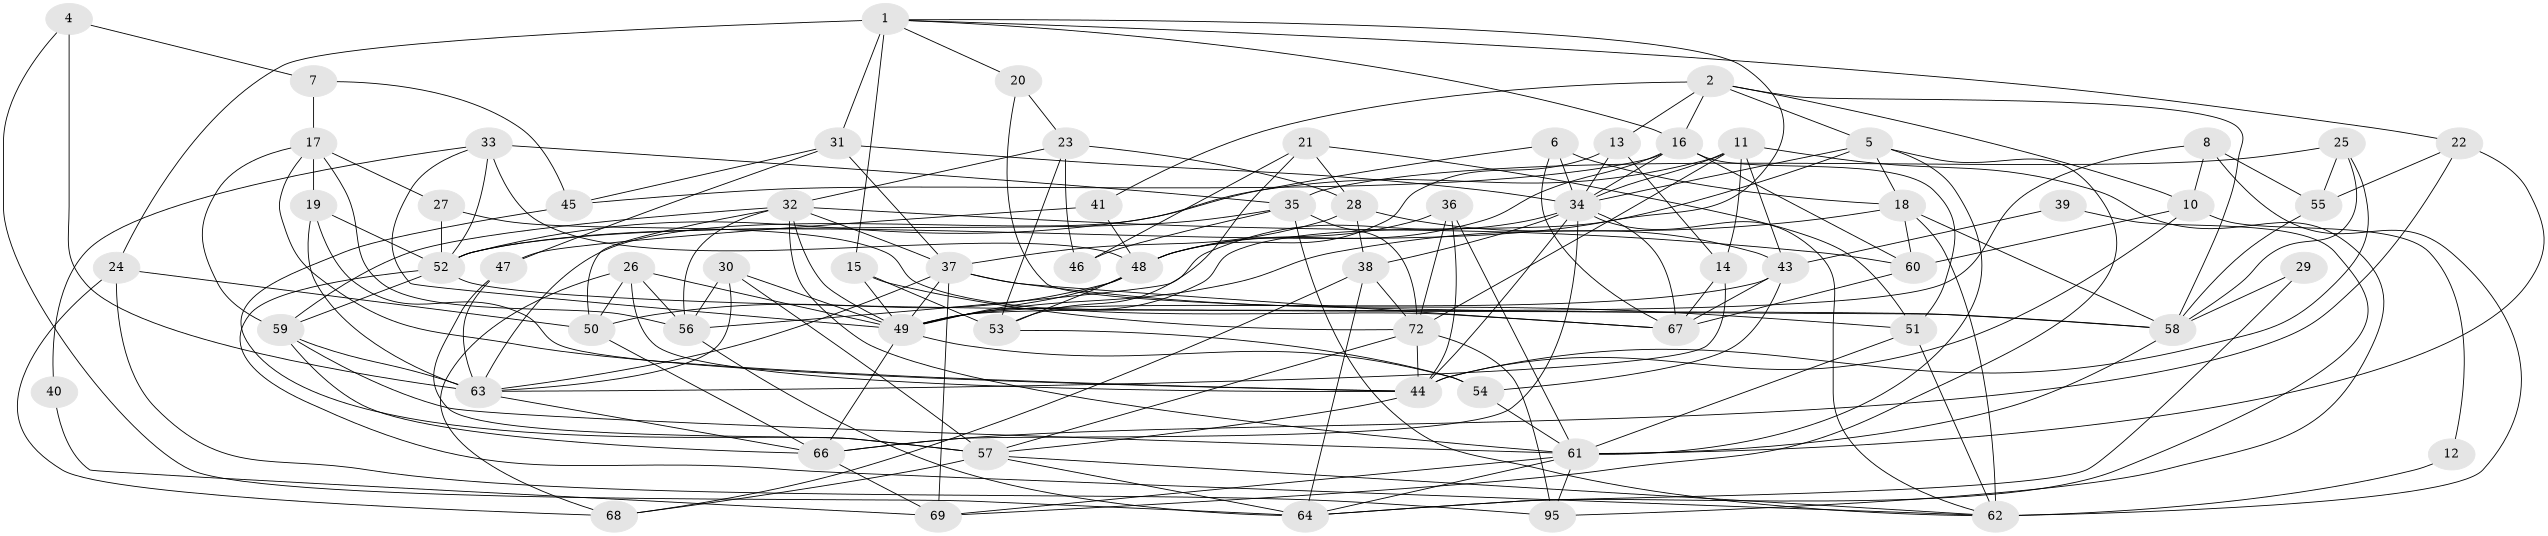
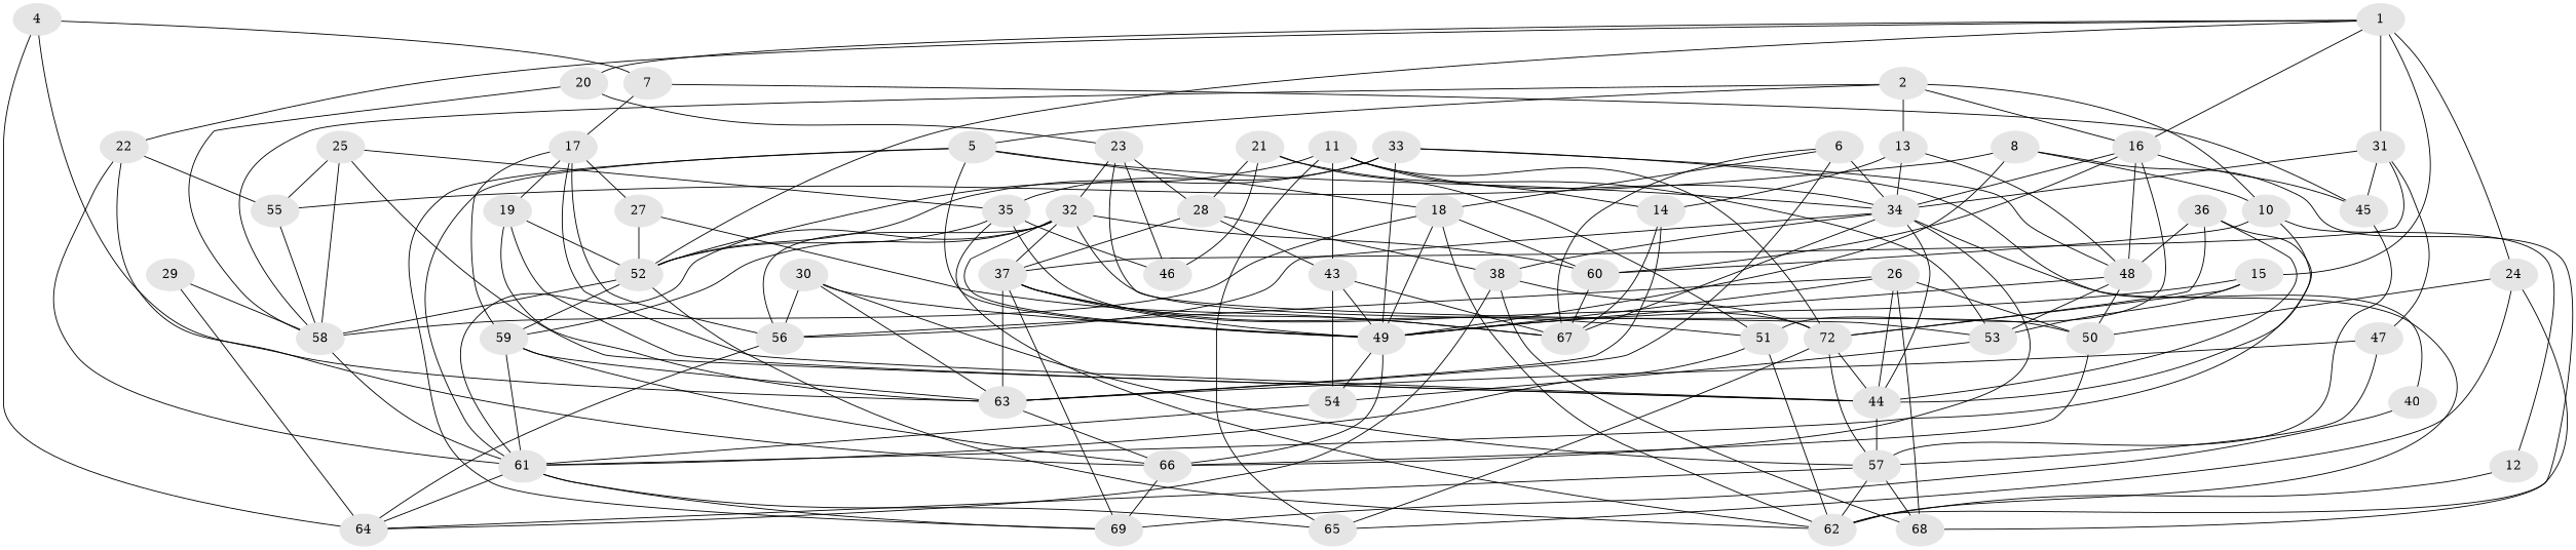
  graph {
    node [color=gray90 style=filled]
    edge [weight=1.0]
    1
    15
    16
    20
    22
    24
    31
    52
    49
    n10 [label=72]
    53
    60
    34
    45
    48
    51
    58
    23
    61
    55
    66
-   65 [label=95]
+   65
    50
    68
    37
    47
    62
    59
    2
    5
    10
    13
-   41
    18
    69
    12
    44
    14
    63
    67
    4
    7
    64
    17
    56
    38
    54
    6
    19
    27
    57
    8
    11
    43
    28
    46
    32
    21
    25
    35
    26
    29
    30
    33
    40
    36
-   39
    1 -- 15
    1 -- 16
    1 -- 20
    1 -- 22
    1 -- 24 [weight=2.0]
    1 -- 31 [weight=2.0]
    1 -- 52
    15 -- 49
    15 -- n10
    15 -- 53
    16 -- 60
    16 -- 34
    16 -- 45
    16 -- 48
    16 -- 51 [weight=2.0]
    20 -- 58
    20 -- 23
    22 -- 61
    22 -- 55
    22 -- 66
    24 -- 65
    24 -- 50
    24 -- 68
    31 -- 34
    31 -- 45
    31 -- 37
    31 -- 47 [weight=2.0]
    52 -- 58 [weight=2.0]
    52 -- 62
    52 -- 59
    49 -- 66
    49 -- 54
    n10 -- 65
    n10 -- 44
    n10 -- 57
    53 -- 54
    60 -- 67
    34 -- 66
    34 -- 62
    34 -- 44
    34 -- 67
    34 -- 56
    34 -- 38
    45 -- 57 [weight=2.0]
    48 -- 49 [weight=2.0]
    48 -- 53
    48 -- 50
    51 -- 61
    51 -- 62
    58 -- 61
    23 -- 53
    23 -- 28
    23 -- 46
    23 -- 32
    61 -- 65
    61 -- 69
    61 -- 64
    55 -- 58
    66 -- 69
    50 -- 66
    37 -- 49
    37 -- 51
    37 -- 69
    37 -- 63
    37 -- 67
    47 -- 63
    47 -- 57
    59 -- 61
    59 -- 66
    59 -- 63
    2 -- 16
    2 -- 58
    2 -- 5
    2 -- 10
    2 -- 13
-   2 -- 41
    5 -- 49
    5 -- 34
    5 -- 61
    5 -- 18
    5 -- 69
    10 -- 60
    10 -- 12
    10 -- 44
    13 -- 34
    13 -- 48
    13 -- 14
-   41 -- 48
-   41 -- 47
    18 -- 49
    18 -- 60
    18 -- 58
    18 -- 62
    12 -- 62
    44 -- 57
    14 -- 63
    14 -- 67
    63 -- 66
    4 -- 63
    4 -- 7
    4 -- 64
    7 -- 45
    7 -- 17
    17 -- 59
    17 -- 44
    17 -- 56
    17 -- 19
    17 -- 27
    56 -- 64
    38 -- n10
    38 -- 68
    38 -- 64
    54 -- 61
    6 -- 34 [weight=2.0]
    6 -- 18
    6 -- 63
    6 -- 67
    19 -- 52
    19 -- 44
    19 -- 63
    27 -- 52
    27 -- 67
    57 -- 68
    57 -- 62
    57 -- 64
    8 -- 49
    8 -- 55
    8 -- 62
    8 -- 10
    11 -- 52
    11 -- n10
    11 -- 34
    11 -- 65
    11 -- 14
    11 -- 43
    43 -- 49
    43 -- 67
    43 -- 54
    28 -- 37
    28 -- 38
    28 -- 43
    32 -- 49
    32 -- 60
    32 -- 61
    32 -- 50
    32 -- 37
    32 -- 59
    32 -- 56
    21 -- 53
    21 -- 51
    21 -- 28
    21 -- 46
    25 -- 58
    25 -- 55
    25 -- 44
    25 -- 35
    35 -- 52
    35 -- n10
    35 -- 62
    35 -- 46
    26 -- 49
    26 -- 50
    26 -- 68
    26 -- 44
    26 -- 56
    29 -- 58
    29 -- 64
    30 -- 49
    30 -- 63
    30 -- 56
    30 -- 57
    33 -- 52
    33 -- 49
    33 -- 48
    33 -- 35
    33 -- 40
    40 -- 69
    36 -- n10
    36 -- 48
    36 -- 61
    36 -- 44 [weight=2.0]
-   39 -- 64
-   39 -- 43
  }
